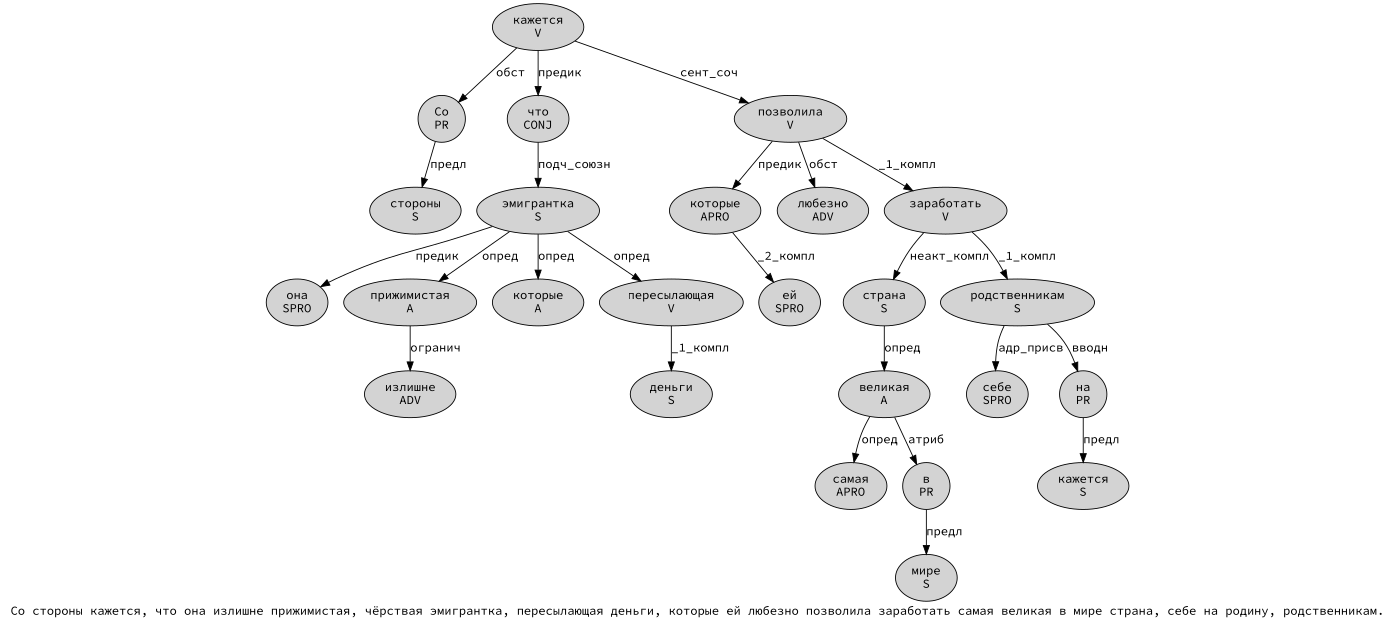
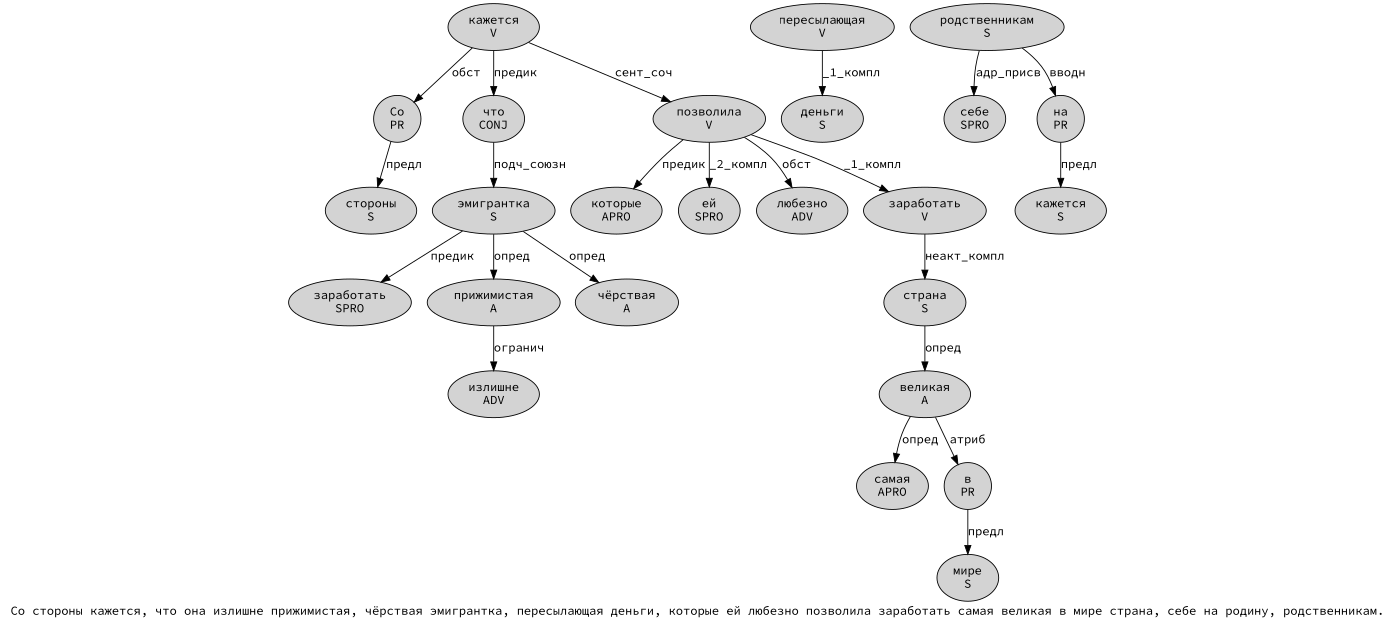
  digraph {
    fontname="Source Code Pro"
    label="Со стороны кажется, что она излишне прижимистая, чёрствая эмигрантка, пересылающая деньги, которые ей любезно позволила заработать самая великая в мире страна, себе на родину, родственникам."
    node [fillcolor=lightgray fontname="Source Code Pro" penwidth=1 shape=ellipse style=filled]
    edge [fontname="Source Code Pro"]
    n1 [label="Со\nPR"]
    n2 [label="стороны\nS"]
    n3 [label="кажется\nV"]
    n4 [label="что\nCONJ"]
    n5 [label="позволила\nV"]
    n6 [label="эмигрантка\nS"]
    n7 [label="которые\nAPRO"]
    n8 [label="ей\nSPRO"]
    n9 [label="любезно\nADV"]
    n10 [label="заработать\nV"]
-   n11 [label="она\nSPRO"]
+   n11 [label="заработать\nSPRO"]
    n12 [label="прижимистая\nA"]
-   n13 [label="которые\nA"]
+   n13 [label="чёрствая\nA"]
    n14 [label="пересылающая\nV"]
    n15 [label="излишне\nADV"]
    n16 [label="деньги\nS"]
    n17 [label="страна\nS"]
    n18 [label="родственникам\nS"]
    n19 [label="великая\nA"]
    n20 [label="себе\nSPRO"]
    n21 [label="на\nPR"]
    n22 [label="самая\nAPRO"]
    n23 [label="в\nPR"]
    n24 [label="мире\nS"]
    n25 [label="кажется\nS"]
    n1 -> n2 [label="предл"]
    n3 -> n1 [label="обст"]
    n3 -> n4 [label="предик"]
    n3 -> n5 [label="сент_соч"]
    n4 -> n6 [label="подч_союзн"]
    n5 -> n7 [label="предик"]
-   n7 -> n8 [label="_2_компл"]
+   n5 -> n8 [label="_2_компл"]
    n5 -> n9 [label="обст"]
    n5 -> n10 [label="_1_компл"]
    n6 -> n11 [label="предик"]
    n6 -> n12 [label="опред"]
    n6 -> n13 [label="опред"]
-   n6 -> n14 [label="опред"]
    n10 -> n17 [label="неакт_компл"]
-   n10 -> n18 [label="_1_компл"]
    n12 -> n15 [label="огранич"]
    n14 -> n16 [label="_1_компл"]
    n17 -> n19 [label="опред"]
    n18 -> n20 [label="адр_присв"]
    n18 -> n21 [label="вводн"]
    n19 -> n22 [label="опред"]
    n19 -> n23 [label="атриб"]
    n21 -> n25 [label="предл"]
    n23 -> n24 [label="предл"]
  }
